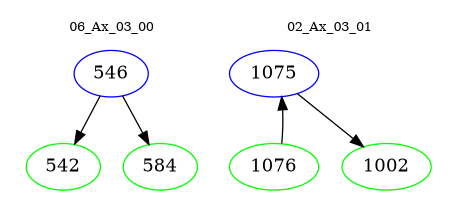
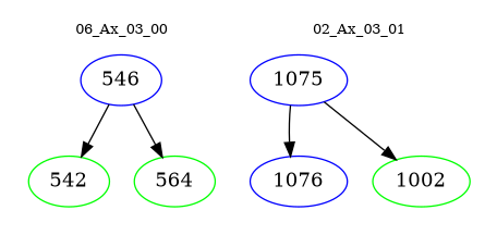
  digraph {
    node [color=green]
    edge [color=black]
    n1 [color=blue label=546]
    n2 [label=542]
-   n3 [label=584]
+   n3 [label=564]
    n4 [color=blue label=1075]
-   n5 [label=1076]
+   n5 [color=blue label=1076]
    n6 [label=1002]
    subgraph cluster_1 {
      color=white
      fontsize=10
      label="06_Ax_03_00"
      n1
      n2
      n3
    }
    subgraph cluster_2 {
      color=white
      fontsize=10
      label="02_Ax_03_01"
      n4
      n5
      n6
    }
    n1 -> n2
    n1 -> n3
-   n5 -> n4
+   n4 -> n5
    n4 -> n6
  }
